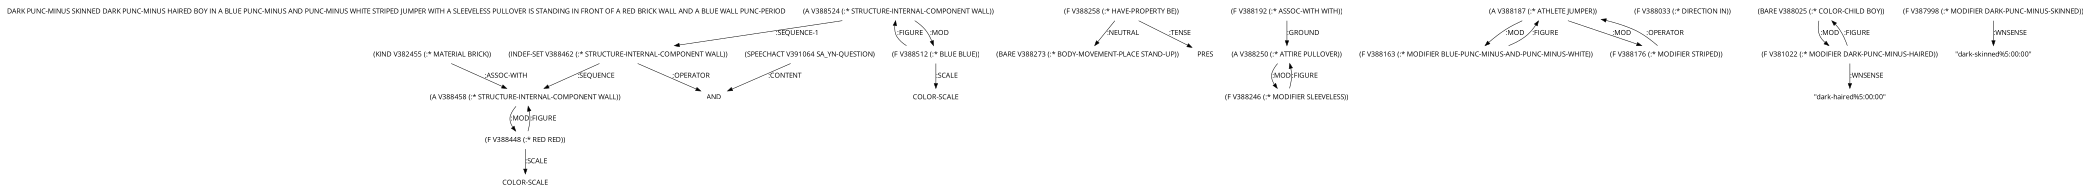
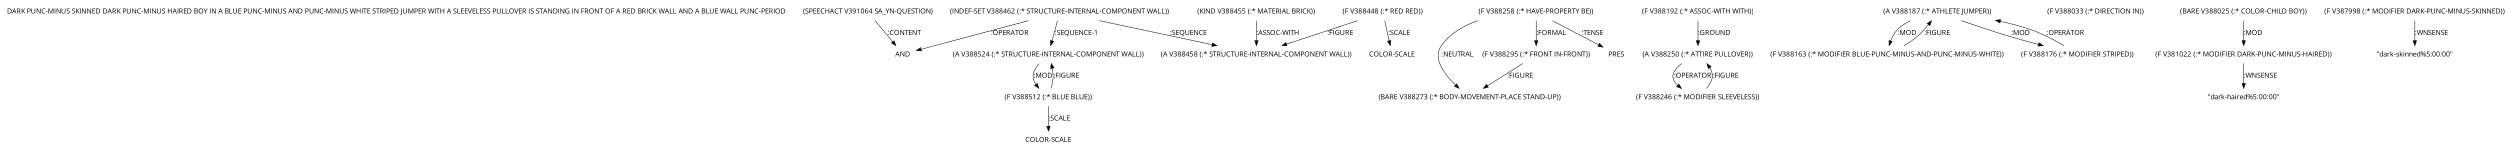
  digraph {
    fontname="Open Sans"
    node [fontname="Open Sans" shape=none]
    edge [fontname="Open Sans"]
    "DARK PUNC-MINUS SKINNED DARK PUNC-MINUS HAIRED BOY IN A BLUE PUNC-MINUS AND PUNC-MINUS WHITE STRIPED JUMPER WITH A SLEEVELESS PULLOVER IS STANDING IN FRONT OF A RED BRICK WALL AND A BLUE WALL PUNC-PERIOD"
    n2 [label="(SPEECHACT V391064 SA_YN-QUESTION)"]
    n3 [label=AND]
    n4 [label="(F V388258 (:* HAVE-PROPERTY BE))"]
    n5 [label="(BARE V388273 (:* BODY-MOVEMENT-PLACE STAND-UP))"]
+   n6 [label="(F V388295 (:* FRONT IN-FRONT))"]
    n7 [label=PRES]
    n8 [label="(INDEF-SET V388462 (:* STRUCTURE-INTERNAL-COMPONENT WALL))"]
    n9 [label="(A V388458 (:* STRUCTURE-INTERNAL-COMPONENT WALL))"]
    n10 [label="(A V388524 (:* STRUCTURE-INTERNAL-COMPONENT WALL))"]
    n11 [label="(F V388448 (:* RED RED))"]
    n12 [label="(F V388512 (:* BLUE BLUE))"]
-   n13 [label="(KIND V382455 (:* MATERIAL BRICK))"]
+   n13 [label="(KIND V388455 (:* MATERIAL BRICK))"]
    n14 [label="COLOR-SCALE"]
    n15 [label="COLOR-SCALE"]
    n16 [label="(F V388192 (:* ASSOC-WITH WITH))"]
    n17 [label="(A V388250 (:* ATTIRE PULLOVER))"]
    n18 [label="(F V388246 (:* MODIFIER SLEEVELESS))"]
    n19 [label="(A V388187 (:* ATHLETE JUMPER))"]
    n20 [label="(F V388163 (:* MODIFIER BLUE-PUNC-MINUS-AND-PUNC-MINUS-WHITE))"]
    n21 [label="(F V388176 (:* MODIFIER STRIPED))"]
    n22 [label="(F V388033 (:* DIRECTION IN))"]
    n23 [label="(BARE V388025 (:* COLOR-CHILD BOY))"]
    n24 [label="(F V381022 (:* MODIFIER DARK-PUNC-MINUS-HAIRED))"]
    n25 [label="\"dark-haired%5:00:00\""]
    n26 [label="(F V387998 (:* MODIFIER DARK-PUNC-MINUS-SKINNED))"]
    n27 [label="\"dark-skinned%5:00:00\""]
    n2 -> n3 [label=":CONTENT"]
    n4 -> n5 [label=":NEUTRAL"]
+   n4 -> n6 [label=":FORMAL"]
    n4 -> n7 [label=":TENSE"]
+   n6 -> n5 [label=":FIGURE"]
    n8 -> n3 [label=":OPERATOR"]
    n8 -> n9 [label=":SEQUENCE"]
-   n10 -> n8 [label=":SEQUENCE-1"]
-   n9 -> n11 [label=":MOD"]
+   n8 -> n10 [label=":SEQUENCE-1"]
    n10 -> n12 [label=":MOD"]
    n11 -> n9 [label=":FIGURE"]
    n11 -> n14 [label=":SCALE"]
    n12 -> n10 [label=":FIGURE"]
    n12 -> n15 [label=":SCALE"]
    n13 -> n9 [label=":ASSOC-WITH"]
    n16 -> n17 [label=":GROUND"]
-   n17 -> n18 [label=":MOD"]
+   n17 -> n18 [label=":OPERATOR"]
    n18 -> n17 [label=":FIGURE"]
    n19 -> n20 [label=":MOD"]
    n19 -> n21 [label=":MOD"]
    n20 -> n19 [label=":FIGURE"]
    n21 -> n19 [label=":OPERATOR"]
    n23 -> n24 [label=":MOD"]
-   n24 -> n23 [label=":FIGURE"]
    n24 -> n25 [label=":WNSENSE"]
    n26 -> n27 [label=":WNSENSE"]
  }
